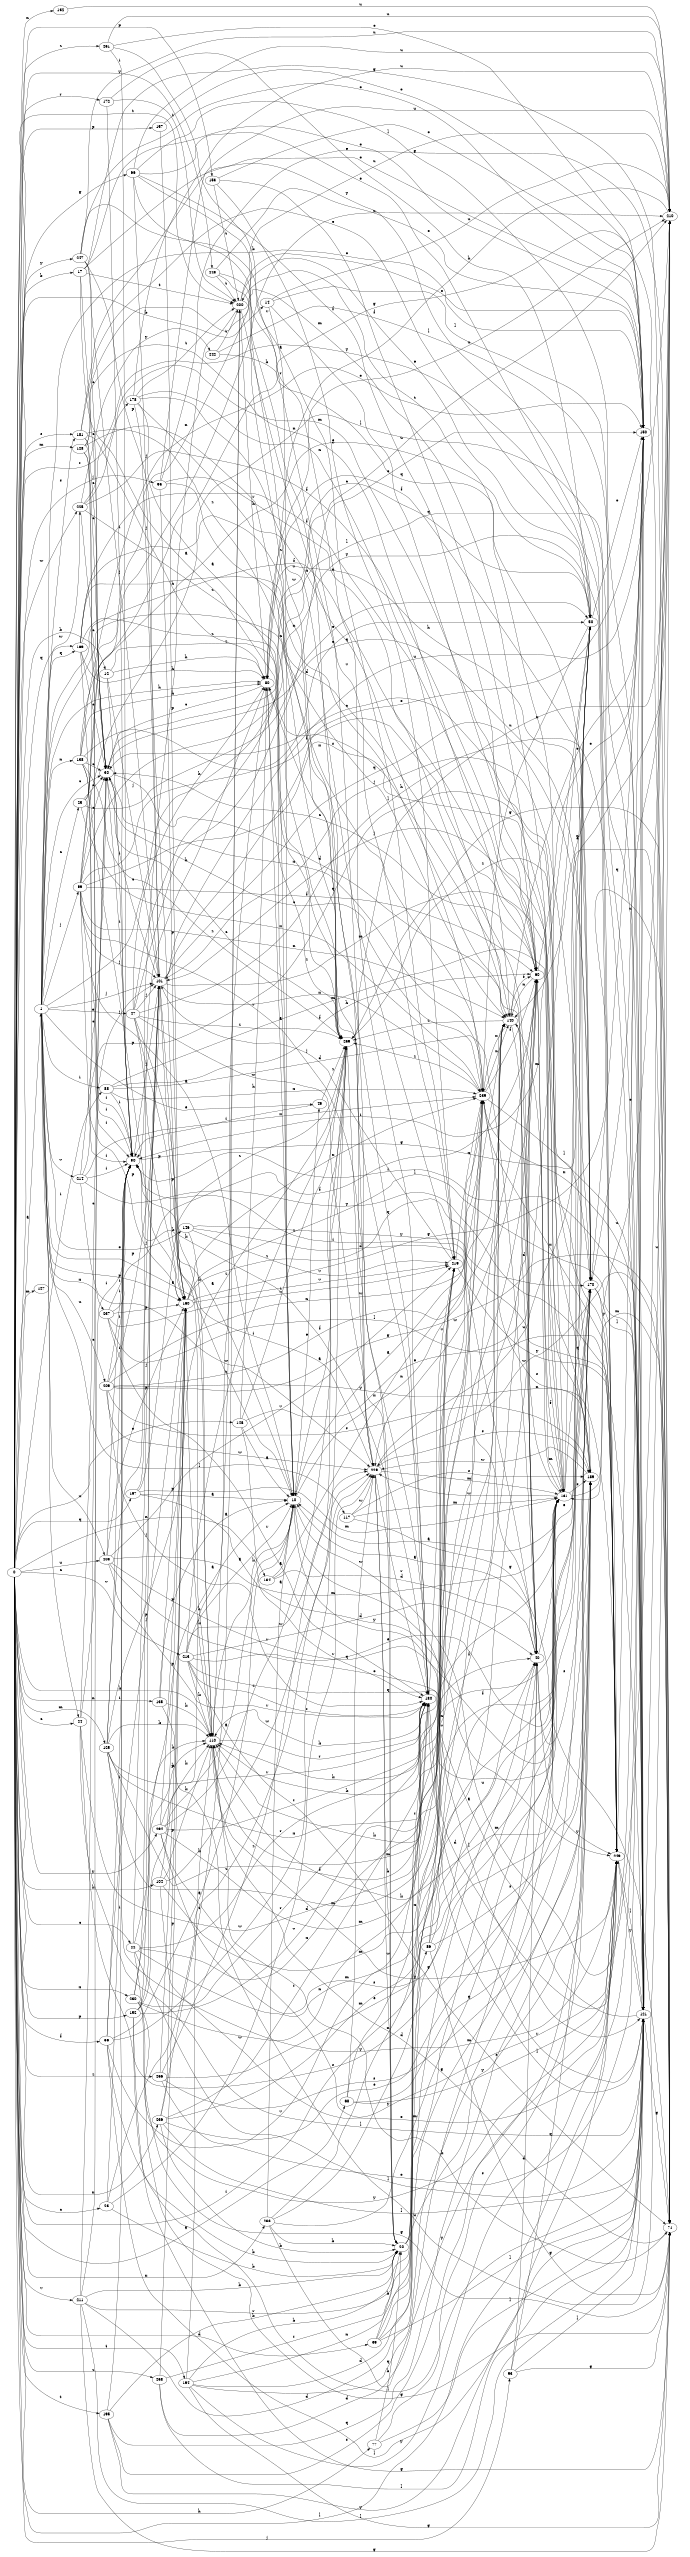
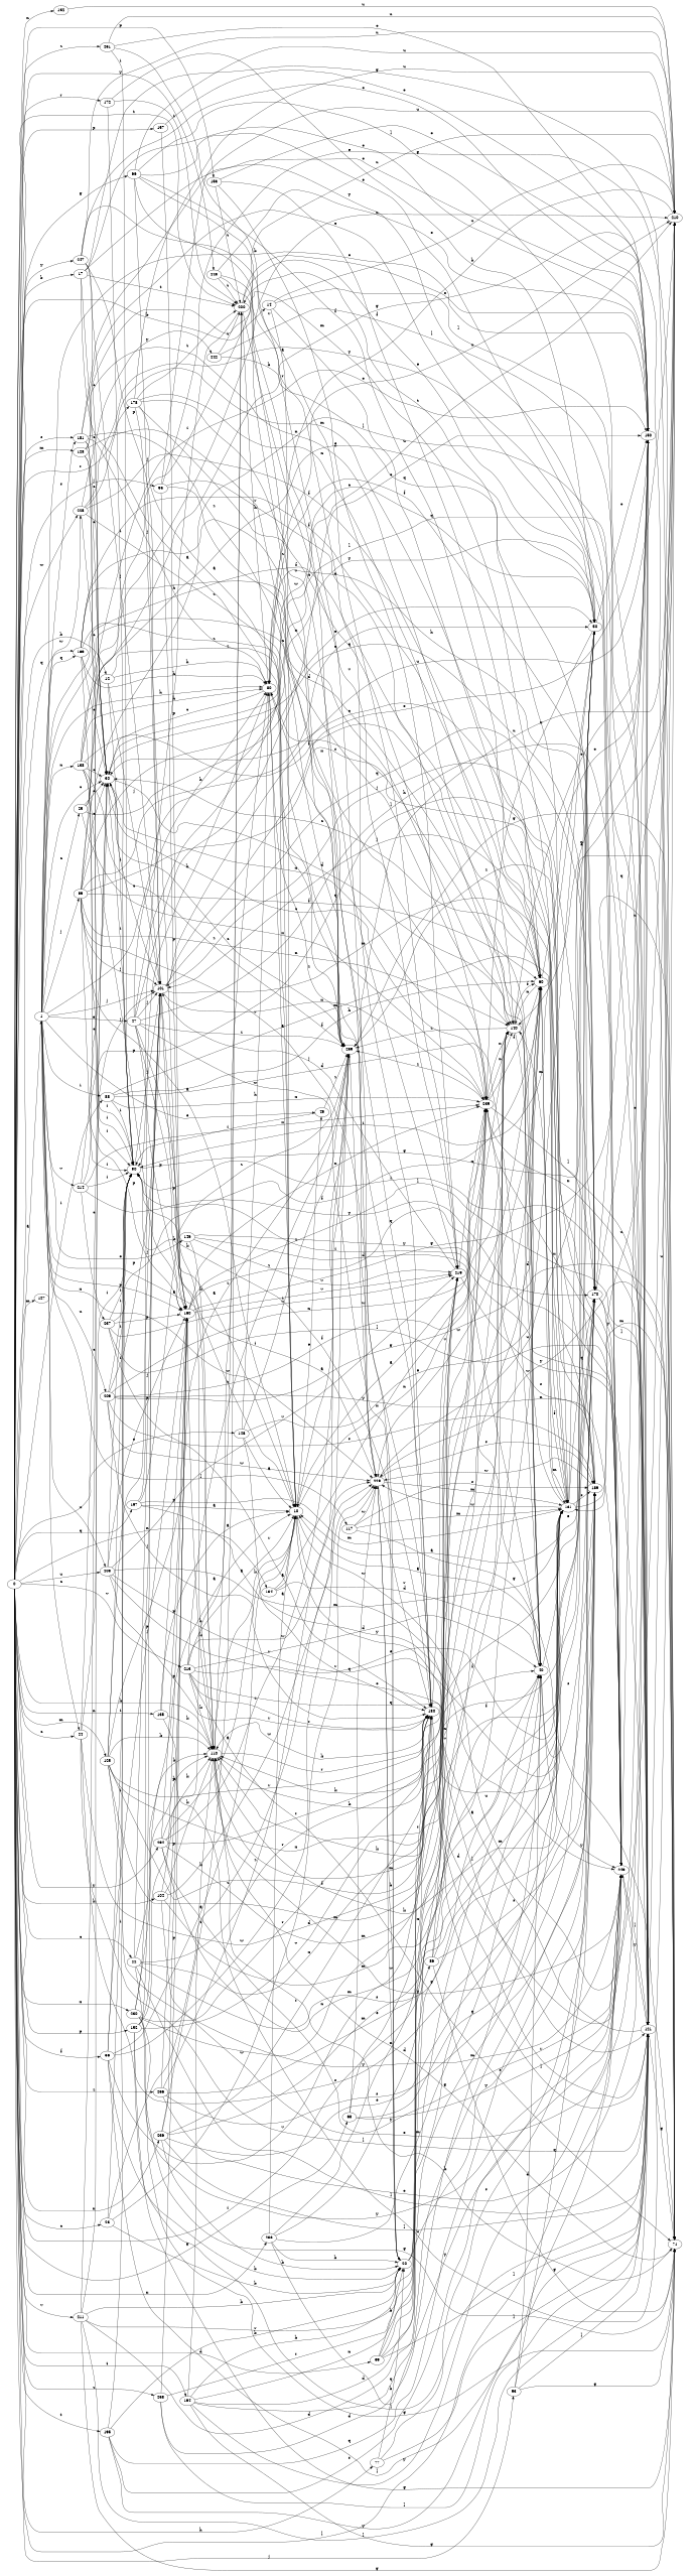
  strict digraph {
    rankdir=LR
    0
    1
    12
    14
    17
    22
    23
    24
    39
    56
    66
    68
    77
    86
    88
    93
    95
    104
    110
    125
    127
    128
    132
    134
    135
    145
    152
    153
    157
    167
    169
    172
    178
    181
    194
    195
    200
    208
    211
    213
    225
    230
    233
    236
    n45 [label=294]
    247
    248
    249
    251
    256
    258
    10
    25
    30
    47
    49
    60
    80
    99
    101
    117
    121
    138
    140
    146
    150
    160
    209
    214
    237
    90
    259
    210
    71
    180
    131
    239
    20
    229
    189
    40
    219
    50
    170
    242
    0 -> 1 [label=a]
    0 -> 12 [label=b]
    0 -> 14 [label=b]
    0 -> 17 [label=b]
    0 -> 22 [label=c]
    0 -> 23 [label=c]
    0 -> 24 [label=c]
    0 -> 39 [label=d]
    0 -> 56 [label=f]
    0 -> 66 [label=g]
    0 -> 68 [label=g]
    0 -> 77 [label=h]
    0 -> 86 [label=i]
    0 -> 88 [label=i]
    0 -> 93 [label=j]
    0 -> 95 [label=j]
    0 -> 104 [label=k]
    0 -> 110 [label=k]
    0 -> 125 [label=m]
    0 -> 127 [label=m]
    0 -> 128 [label=m]
    0 -> 132 [label=n]
    0 -> 134 [label=n]
    0 -> 135 [label=n]
    0 -> 145 [label=o]
    0 -> 152 [label=p]
    0 -> 153 [label=p]
    0 -> 157 [label=p]
    0 -> 167 [label=q]
    0 -> 169 [label=q]
    0 -> 172 [label=r]
    0 -> 178 [label=r]
    0 -> 181 [label=s]
    0 -> 194 [label=t]
    0 -> 195 [label=t]
    0 -> 200 [label=t]
    0 -> 208 [label=u]
    0 -> 211 [label=v]
    0 -> 213 [label=v]
    0 -> 225 [label=w]
    0 -> 230 [label=x]
    0 -> 233 [label=x]
    0 -> 236 [label=x]
    0 -> n45 [label=y]
    0 -> 247 [label=y]
    0 -> 248 [label=y]
    0 -> 249 [label=l]
    0 -> 251 [label=z]
    0 -> 256 [label=z]
    0 -> 258 [label=z]
    1 -> 24 [label=c]
    1 -> 88 [label=i]
    1 -> 169 [label=q]
    1 -> 181 [label=s]
    1 -> 208 [label=u]
    1 -> 225 [label=w]
    1 -> 10 [label=a]
    1 -> 25 [label=c]
    1 -> 30 [label=c]
    1 -> 47 [label=e]
    1 -> 49 [label=e]
    1 -> 60 [label=f]
    1 -> 80 [label=h]
    1 -> 99 [label=j]
    1 -> 101 [label=j]
    1 -> 117 [label=l]
    1 -> 121 [label=l]
    1 -> 138 [label=n]
    1 -> 140 [label=n]
    1 -> 146 [label=o]
    1 -> 150 [label=o]
    1 -> 160 [label=p]
    1 -> 209 [label=u]
    1 -> 214 [label=v]
    1 -> 237 [label=x]
    12 -> 80 [label=h]
    12 -> 101 [label=j]
    12 -> 90 [label=i]
    12 -> 259 [label=z]
    14 -> 10 [label=a]
    14 -> 60 [label=f]
    14 -> 121 [label=l]
    14 -> 210 [label=u]
    17 -> 200 [label=t]
    17 -> 249 [label=y]
    17 -> 10 [label=a]
    17 -> 30 [label=c]
    17 -> 150 [label=o]
    17 -> 71 [label=g]
    22 -> 110 [label=k]
    22 -> 101 [label=j]
    22 -> 121 [label=l]
    22 -> 71 [label=g]
    22 -> 180 [label=r]
    22 -> 131 [label=m]
    22 -> 239 [label=x]
    23 -> 90 [label=i]
    23 -> 259 [label=z]
    23 -> 20 [label=b]
    23 -> 229 [label=w]
    24 -> 30 [label=c]
    24 -> 101 [label=j]
    24 -> 121 [label=l]
    24 -> 189 [label=s]
    24 -> 40 [label=d]
    39 -> 121 [label=l]
    39 -> 140 [label=n]
    39 -> 131 [label=m]
    39 -> 20 [label=b]
    39 -> 40 [label=d]
    56 -> 10 [label=a]
    56 -> 121 [label=l]
    56 -> 160 [label=p]
    56 -> 90 [label=i]
    56 -> 20 [label=b]
    56 -> 229 [label=w]
    56 -> 219 [label=v]
    66 -> 60 [label=f]
    66 -> 101 [label=j]
    66 -> 121 [label=l]
    66 -> 210 [label=u]
    66 -> 180 [label=r]
    66 -> 20 [label=b]
    66 -> 50 [label=e]
    68 -> 249 [label=y]
    68 -> 239 [label=x]
    68 -> 229 [label=w]
    68 -> 170 [label=q]
    77 -> 121 [label=l]
    77 -> 20 [label=b]
    77 -> 189 [label=s]
    86 -> 60 [label=f]
    86 -> 71 [label=g]
    86 -> 131 [label=m]
    86 -> 189 [label=s]
    86 -> 219 [label=v]
    88 -> 60 [label=f]
    88 -> 90 [label=i]
    88 -> 131 [label=m]
    88 -> 239 [label=x]
    88 -> 40 [label=d]
    93 -> 121 [label=l]
    93 -> 71 [label=g]
    93 -> 40 [label=d]
    93 -> 170 [label=q]
    95 -> 140 [label=n]
    95 -> 160 [label=p]
    95 -> 210 [label=u]
    95 -> 71 [label=g]
    95 -> 239 [label=x]
    104 -> 110 [label=k]
    104 -> 150 [label=o]
    104 -> 160 [label=p]
    104 -> 131 [label=m]
    104 -> 229 [label=w]
    110 -> 200 [label=t]
    110 -> 249 [label=y]
    110 -> 71 [label=g]
    110 -> 180 [label=r]
    110 -> 131 [label=m]
    125 -> 110 [label=k]
    125 -> 249 [label=y]
    125 -> 60 [label=f]
    125 -> 80 [label=h]
    125 -> 90 [label=i]
    125 -> 259 [label=z]
    125 -> 180 [label=r]
    125 -> 131 [label=m]
    125 -> 239 [label=x]
    128 -> 30 [label=c]
    128 -> 140 [label=n]
    128 -> 90 [label=i]
    128 -> 180 [label=r]
    128 -> 131 [label=m]
    132 -> 210 [label=u]
    134 -> 10 [label=a]
    134 -> 239 [label=x]
    134 -> 40 [label=d]
    135 -> 110 [label=k]
    135 -> 10 [label=a]
    135 -> 160 [label=p]
    135 -> 210 [label=u]
    145 -> 10 [label=a]
    145 -> 80 [label=h]
    145 -> 259 [label=z]
    145 -> 180 [label=r]
    145 -> 50 [label=e]
    152 -> 110 [label=k]
    152 -> 80 [label=h]
    152 -> 101 [label=j]
    152 -> 121 [label=l]
    152 -> 71 [label=g]
    152 -> 219 [label=v]
    153 -> 200 [label=t]
    153 -> 60 [label=f]
    153 -> 150 [label=o]
    153 -> 219 [label=v]
    157 -> 150 [label=o]
    157 -> 160 [label=p]
    167 -> 249 [label=y]
    167 -> 10 [label=a]
    167 -> 101 [label=j]
    167 -> 259 [label=z]
    167 -> 131 [label=m]
    169 -> 30 [label=c]
    169 -> 60 [label=f]
    169 -> 80 [label=h]
    169 -> 140 [label=n]
    169 -> 160 [label=p]
    169 -> 259 [label=z]
    169 -> 40 [label=d]
    172 -> 200 [label=t]
    172 -> 90 [label=i]
    172 -> 50 [label=e]
    178 -> 200 [label=t]
    178 -> 10 [label=a]
    178 -> 101 [label=j]
    178 -> 140 [label=n]
    178 -> 210 [label=u]
    178 -> 239 [label=x]
    178 -> 219 [label=v]
    181 -> 30 [label=c]
    181 -> 80 [label=h]
    181 -> 150 [label=o]
    181 -> 90 [label=i]
    181 -> 259 [label=z]
    181 -> 50 [label=e]
    194 -> 110 [label=k]
    194 -> 249 [label=y]
    194 -> 140 [label=n]
    194 -> 71 [label=g]
    194 -> 20 [label=b]
    194 -> 40 [label=d]
    194 -> 170 [label=q]
    195 -> 249 [label=y]
    195 -> 90 [label=i]
    195 -> 20 [label=b]
    195 -> 189 [label=s]
    195 -> 170 [label=q]
    200 -> 80 [label=h]
    200 -> 150 [label=o]
-   200 -> 90 [label=n]
+   200 -> 90 [label=i]
    200 -> 219 [label=v]
    200 -> 50 [label=e]
    208 -> 150 [label=o]
    208 -> 160 [label=p]
    208 -> 90 [label=i]
    208 -> 180 [label=r]
    208 -> 131 [label=m]
    208 -> 219 [label=v]
    208 -> 170 [label=q]
    211 -> 30 [label=c]
    211 -> 121 [label=l]
    211 -> 90 [label=i]
    211 -> 71 [label=g]
    211 -> 180 [label=r]
    211 -> 20 [label=b]
    211 -> 40 [label=d]
    213 -> 110 [label=k]
    213 -> 10 [label=a]
    213 -> 259 [label=z]
    213 -> 71 [label=g]
    213 -> 180 [label=r]
    213 -> 229 [label=w]
    213 -> 40 [label=d]
    213 -> 50 [label=e]
    213 -> 170 [label=q]
    225 -> 249 [label=y]
    225 -> 30 [label=c]
    225 -> 60 [label=f]
    225 -> 259 [label=z]
    225 -> 131 [label=m]
    225 -> 242 [label=y]
    230 -> 249 [label=y]
    230 -> 10 [label=a]
    230 -> 101 [label=j]
    230 -> 140 [label=n]
    230 -> 71 [label=g]
    230 -> 180 [label=r]
    233 -> 249 [label=y]
    233 -> 10 [label=a]
    233 -> 140 [label=n]
    233 -> 131 [label=m]
    233 -> 20 [label=b]
    233 -> 40 [label=d]
    236 -> 200 [label=t]
    236 -> 121 [label=l]
    236 -> 160 [label=p]
    236 -> 180 [label=r]
    236 -> 131 [label=m]
    236 -> 20 [label=b]
    236 -> 50 [label=e]
    n45 -> 110 [label=k]
    n45 -> 249 [label=y]
    n45 -> 10 [label=a]
    n45 -> 160 [label=p]
    n45 -> 259 [label=z]
    n45 -> 180 [label=r]
    n45 -> 131 [label=m]
    n45 -> 189 [label=s]
    247 -> 30 [label=c]
    247 -> 101 [label=j]
    247 -> 150 [label=o]
    247 -> 160 [label=p]
    247 -> 210 [label=u]
    247 -> 219 [label=v]
    248 -> 200 [label=t]
    248 -> 150 [label=o]
    248 -> 259 [label=z]
    248 -> 229 [label=w]
    249 -> 121 [label=l]
    249 -> 150 [label=o]
    249 -> 259 [label=z]
    249 -> 239 [label=x]
    251 -> 150 [label=o]
    251 -> 90 [label=i]
    251 -> 210 [label=u]
    251 -> 20 [label=b]
    256 -> 150 [label=o]
    256 -> 160 [label=p]
    256 -> 259 [label=z]
    256 -> 189 [label=s]
    256 -> 50 [label=e]
    258 -> 121 [label=l]
    258 -> 160 [label=p]
    258 -> 180 [label=r]
    258 -> 40 [label=d]
    10 -> 110 [label=k]
    10 -> 49 [label=e]
    10 -> 121 [label=l]
    10 -> 140 [label=n]
    10 -> 210 [label=u]
    25 -> 30 [label=c]
    25 -> 210 [label=u]
    25 -> 71 [label=g]
    25 -> 239 [label=x]
    25 -> 50 [label=e]
    30 -> 90 [label=i]
    30 -> 239 [label=x]
    30 -> 40 [label=d]
    30 -> 170 [label=q]
    47 -> 110 [label=k]
    47 -> 10 [label=a]
    47 -> 80 [label=h]
    47 -> 101 [label=j]
    47 -> 121 [label=l]
    47 -> 150 [label=o]
    47 -> 160 [label=p]
    47 -> 259 [label=z]
    47 -> 210 [label=u]
    47 -> 229 [label=w]
    49 -> 90 [label=i]
    49 -> 259 [label=z]
    60 -> 110 [label=k]
    60 -> 30 [label=c]
    60 -> 140 [label=n]
    60 -> 150 [label=o]
    60 -> 131 [label=m]
    60 -> 229 [label=w]
    80 -> 10 [label=a]
    80 -> 30 [label=c]
    80 -> 259 [label=z]
    80 -> 210 [label=u]
    80 -> 170 [label=q]
    99 -> 249 [label=y]
    99 -> 10 [label=a]
    99 -> 30 [label=c]
    99 -> 60 [label=f]
    99 -> 101 [label=j]
    99 -> 121 [label=l]
    99 -> 140 [label=n]
    99 -> 90 [label=i]
    99 -> 210 [label=u]
    99 -> 180 [label=r]
    99 -> 189 [label=s]
    99 -> 50 [label=e]
    101 -> 110 [label=k]
    101 -> 30 [label=c]
    101 -> 150 [label=o]
    101 -> 160 [label=p]
    101 -> 210 [label=u]
    101 -> 131 [label=m]
    101 -> 239 [label=x]
    101 -> 170 [label=q]
    117 -> 71 [label=g]
    117 -> 131 [label=m]
    117 -> 229 [label=w]
    117 -> 189 [label=s]
    121 -> 249 [label=y]
    121 -> 10 [label=a]
    121 -> 90 [label=i]
    121 -> 210 [label=u]
    121 -> 71 [label=g]
    121 -> 180 [label=r]
    121 -> 239 [label=x]
    138 -> 30 [label=c]
    138 -> 60 [label=f]
    138 -> 80 [label=h]
    138 -> 150 [label=o]
    138 -> 160 [label=p]
    138 -> 90 [label=i]
    138 -> 259 [label=z]
    138 -> 50 [label=e]
    140 -> 60 [label=f]
    140 -> 150 [label=o]
    140 -> 259 [label=z]
    140 -> 131 [label=m]
    140 -> 239 [label=x]
    140 -> 40 [label=d]
    146 -> 110 [label=k]
    146 -> 249 [label=y]
    146 -> 40 [label=d]
    146 -> 219 [label=v]
    150 -> 140 [label=n]
    150 -> 170 [label=q]
    160 -> 110 [label=k]
    160 -> 121 [label=l]
    160 -> 71 [label=g]
    160 -> 239 [label=x]
    160 -> 219 [label=v]
    160 -> 170 [label=q]
    209 -> 249 [label=y]
    209 -> 60 [label=f]
    209 -> 101 [label=p]
    209 -> 140 [label=n]
    209 -> 90 [label=i]
    209 -> 71 [label=g]
    209 -> 180 [label=r]
    209 -> 229 [label=w]
    209 -> 189 [label=s]
    214 -> 249 [label=y]
    214 -> 30 [label=c]
    214 -> 90 [label=i]
    214 -> 239 [label=x]
    214 -> 229 [label=w]
    214 -> 170 [label=q]
    237 -> 60 [label=f]
    237 -> 121 [label=l]
    237 -> 160 [label=p]
    237 -> 90 [label=i]
    237 -> 180 [label=r]
    237 -> 219 [label=v]
    90 -> 101 [label=j]
    90 -> 71 [label=g]
    259 -> 10 [label=a]
    259 -> 30 [label=c]
    259 -> 210 [label=u]
    259 -> 71 [label=g]
    259 -> 229 [label=w]
    210 -> 80 [label=h]
    71 -> 110 [label=k]
    71 -> 131 [label=m]
    71 -> 229 [label=w]
    180 -> 110 [label=k]
    180 -> 80 [label=h]
    180 -> 121 [label=l]
    180 -> 90 [label=i]
    180 -> 219 [label=v]
    131 -> 10 [label=a]
    131 -> 60 [label=f]
    131 -> 140 [label=n]
    131 -> 210 [label=u]
    131 -> 229 [label=w]
    131 -> 189 [label=s]
    131 -> 50 [label=e]
    131 -> 170 [label=q]
    239 -> 110 [label=k]
    239 -> 10 [label=a]
    239 -> 30 [label=c]
    239 -> 60 [label=f]
    239 -> 121 [label=l]
    239 -> 140 [label=n]
    239 -> 259 [label=z]
    239 -> 189 [label=s]
    20 -> 60 [label=f]
    20 -> 180 [label=r]
    20 -> 229 [label=w]
    20 -> 189 [label=s]
    229 -> 90 [label=i]
    229 -> 210 [label=u]
    229 -> 180 [label=r]
    229 -> 131 [label=m]
    229 -> 20 [label=b]
    229 -> 189 [label=s]
    189 -> 200 [label=t]
    189 -> 30 [label=c]
    189 -> 101 [label=j]
    189 -> 229 [label=w]
    40 -> 249 [label=y]
    40 -> 10 [label=a]
    40 -> 80 [label=h]
    40 -> 90 [label=i]
    40 -> 189 [label=s]
    40 -> 50 [label=e]
    219 -> 110 [label=k]
    219 -> 249 [label=y]
    219 -> 101 [label=j]
    219 -> 239 [label=x]
    50 -> 30 [label=c]
    50 -> 150 [label=o]
    50 -> 90 [label=i]
    50 -> 239 [label=x]
    170 -> 110 [label=k]
    170 -> 249 [label=y]
    170 -> 80 [label=h]
    170 -> 101 [label=j]
    170 -> 121 [label=l]
    170 -> 210 [label=u]
    242 -> 200 [label=t]
    242 -> 121 [label=l]
    242 -> 170 [label=q]
  }
